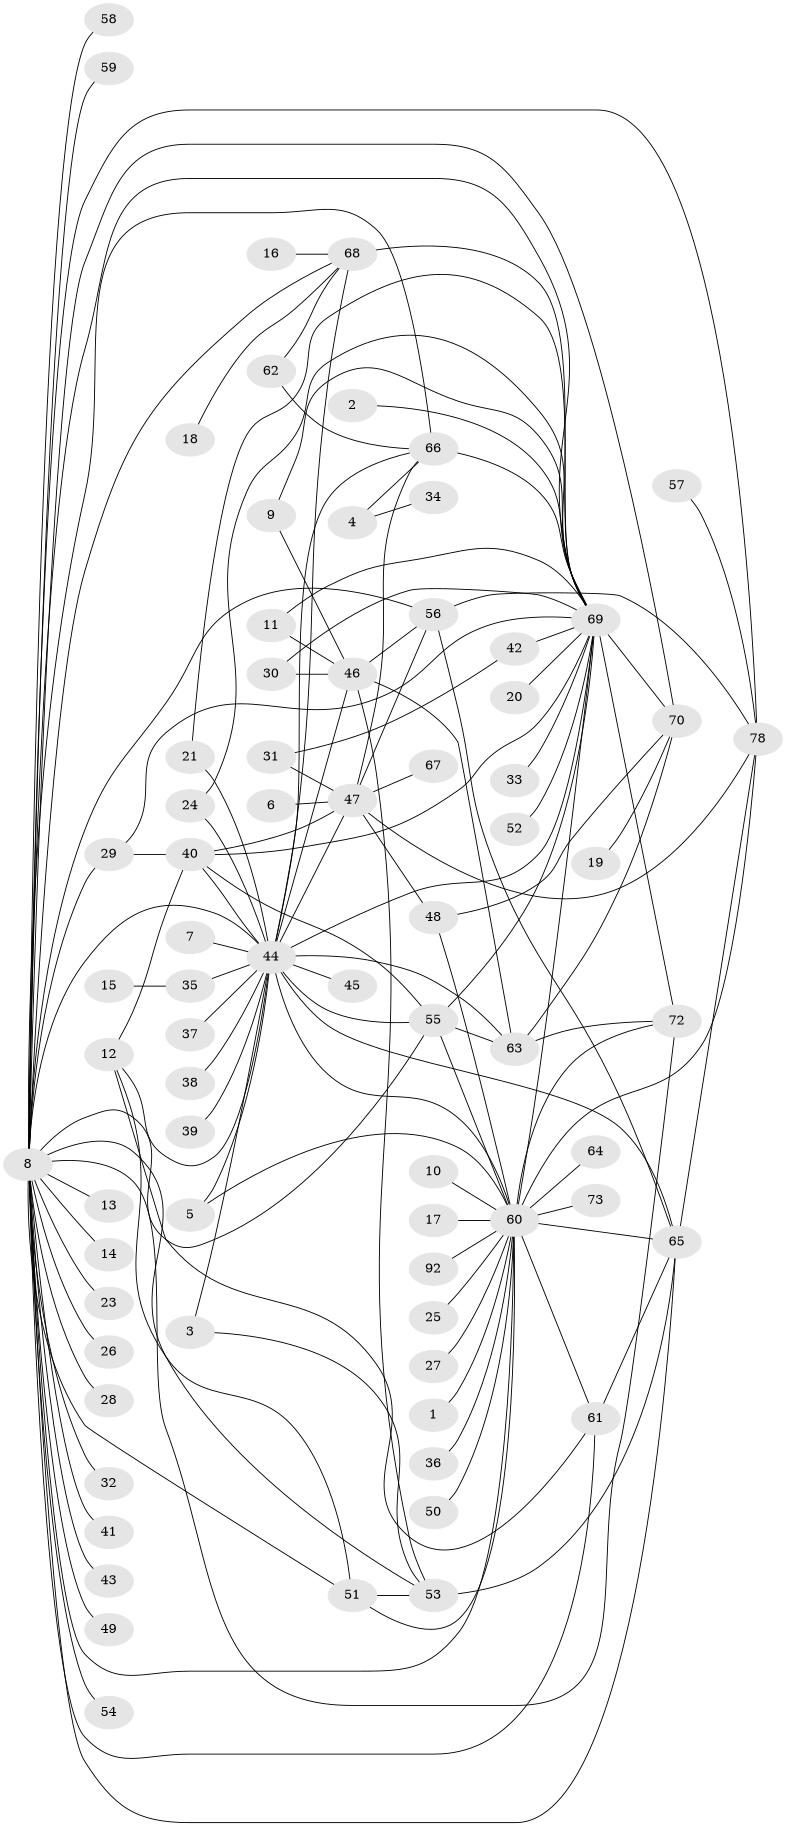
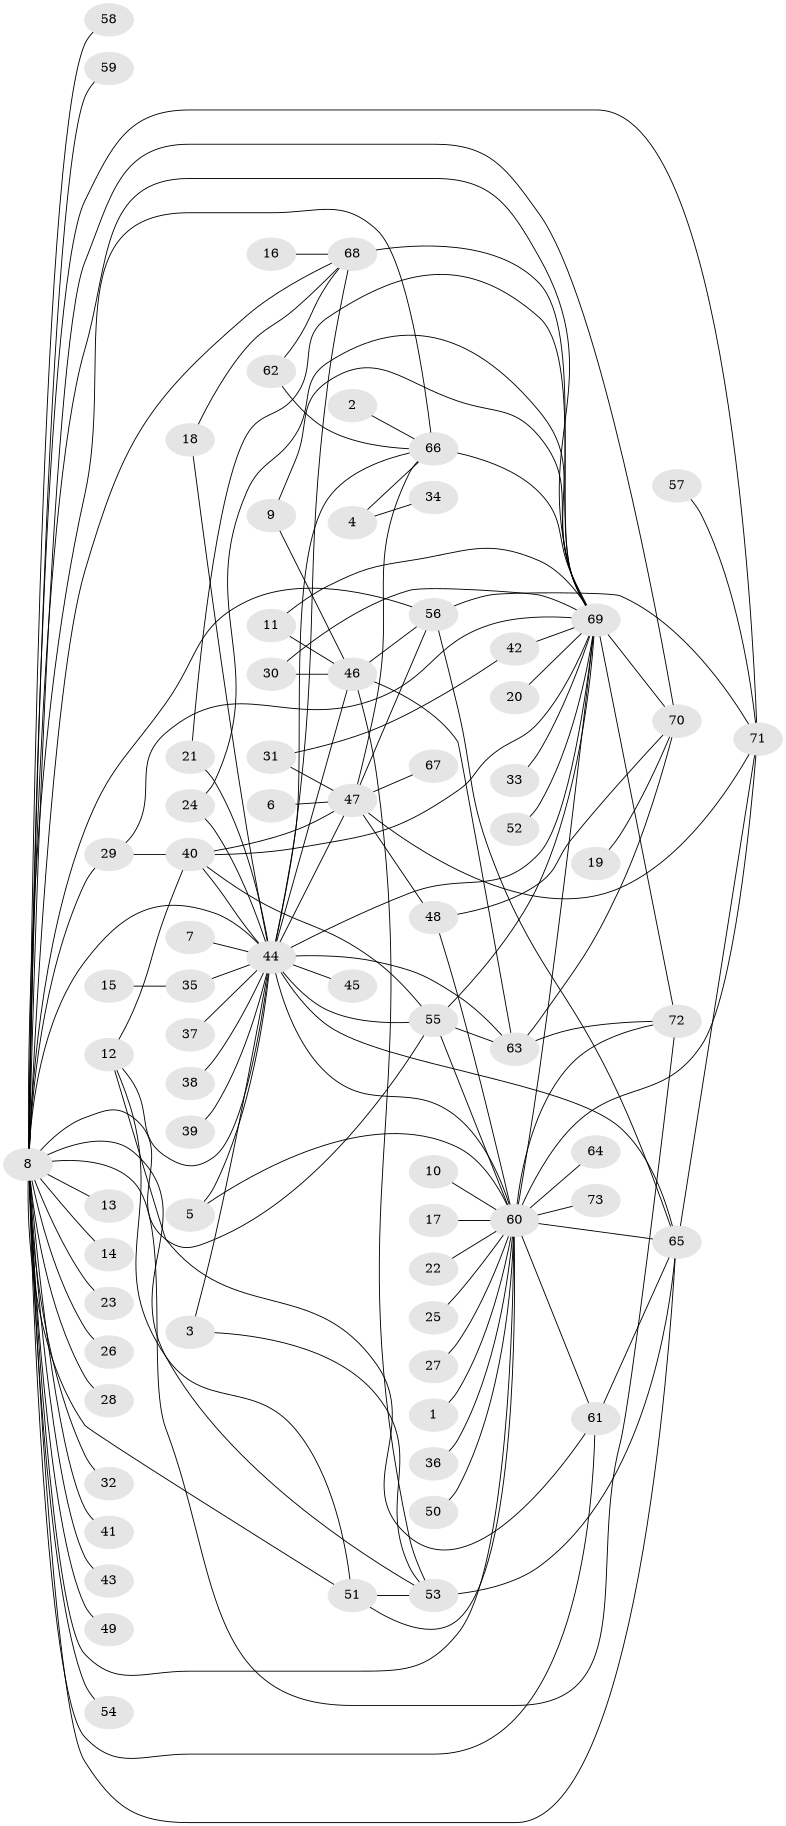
  graph {
    rankdir=LR
    node [color=gray90 style=filled]
    edge [weight=1.0]
    1
    60
    69
    61
    65
-   71 [label=78]
+   71
    72
    64
    73
    2
    70
    3
    44
    53
    66
    47
    55
    68
    46
    45
    63
    4
    34
    5
    6
    56
    48
    67
    7
    8
    13
    14
    23
    26
    28
    29
    32
    41
    43
    49
    51
    54
    58
    59
    40
    9
    10
    11
    12
    15
    35
    16
    17
    18
    19
    20
    21
-   22 [label=92]
+   22
    24
    25
    27
    30
    31
    42
    33
    36
    37
    38
    39
    50
    52
    57
    62
    1 -- 60
    60 -- 69 [weight=2.0]
    60 -- 61 [weight=2.0]
    60 -- 65 [weight=2.0]
    60 -- 71
    60 -- 72
    60 -- 64
    60 -- 73
    69 -- 72
    69 -- 70
    61 -- 65
    65 -- 71
-   2 -- 69
+   2 -- 66
    3 -- 44
    3 -- 53
    44 -- 60
    44 -- 69
    44 -- 65 [weight=2.0]
    44 -- 66 [weight=2.0]
    44 -- 47
    44 -- 55
    44 -- 68
    44 -- 46 [weight=3.0]
    44 -- 45
    44 -- 63
    53 -- 65
    66 -- 69
    47 -- 71
    47 -- 66
    47 -- 56
    47 -- 48
    47 -- 67
    55 -- 60 [weight=5.0]
    55 -- 69
    55 -- 63
    68 -- 69
    46 -- 53
    46 -- 63
    46 -- 56 [weight=2.0]
    63 -- 72
    63 -- 70
    4 -- 66
    4 -- 34
    5 -- 60
    5 -- 44
    6 -- 47
    56 -- 65
    56 -- 71
    48 -- 60
    48 -- 70
    7 -- 44
    8 -- 60 [weight=3.0]
    8 -- 69
    8 -- 61 [weight=2.0]
    8 -- 65
    8 -- 71
    8 -- 72
    8 -- 70 [weight=2.0]
    8 -- 44 [weight=2.0]
    8 -- 53
    8 -- 66 [weight=2.0]
    8 -- 55
    8 -- 68 [weight=2.0]
    8 -- 56 [weight=2.0]
    8 -- 13
    8 -- 14
    8 -- 23
    8 -- 26
    8 -- 28
    8 -- 29 [weight=2.0]
    8 -- 32
    8 -- 41 [weight=2.0]
    8 -- 43
    8 -- 49
    8 -- 51
    8 -- 54
    8 -- 58
    8 -- 59
    29 -- 69 [weight=2.0]
    29 -- 40
    51 -- 60 [weight=2.0]
    51 -- 53
    40 -- 69
    40 -- 44 [weight=2.0]
    40 -- 47
    40 -- 55
    9 -- 69
    9 -- 46
    10 -- 60
    11 -- 69
    11 -- 46
    12 -- 61
    12 -- 44
    12 -- 51
    12 -- 40
    15 -- 35
    35 -- 44
    16 -- 68
    17 -- 60
+   18 -- 44
    18 -- 68
    19 -- 70
    20 -- 69
    21 -- 69
    21 -- 44
    22 -- 60
    24 -- 69
    24 -- 44
    25 -- 60
    27 -- 60
    30 -- 69
    30 -- 46
    31 -- 47
    31 -- 42
    42 -- 69
    33 -- 69
    36 -- 60
    37 -- 44
    38 -- 44
    39 -- 44
    50 -- 60
    52 -- 69
    57 -- 71
    62 -- 66
    62 -- 68
  }
